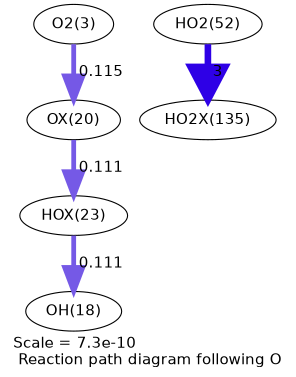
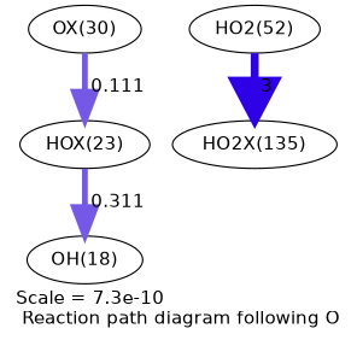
  digraph {
    fontname=Helvetica
    label="Scale = 7.3e-10\l Reaction path diagram following O"
    node [fontname=Helvetica]
    edge [arrowsize=2.17 color="0.7, 0.611, 0.9" fontname=Helvetica penwidth=4.34]
-   n1 [label="O2(3)"]
-   n2 [label="OX(20)"]
+   n2 [label="OX(30)"]
    n3 [label="HOX(23)"]
    n4 [label="OH(18)"]
    n5 [label="HO2(52)"]
    n6 [label="HO2X(135)"]
-   n1 -> n2 [arrowsize=2.18 color="0.7, 0.615, 0.9" label=" 0.115" penwidth=4.37]
    n2 -> n3 [label=" 0.111"]
-   n3 -> n4 [label=" 0.111"]
+   n3 -> n4 [label=" 0.311"]
    n5 -> n6 [arrowsize=3 color="0.7, 1.5, 0.9" label=" 3" penwidth=6]
  }
